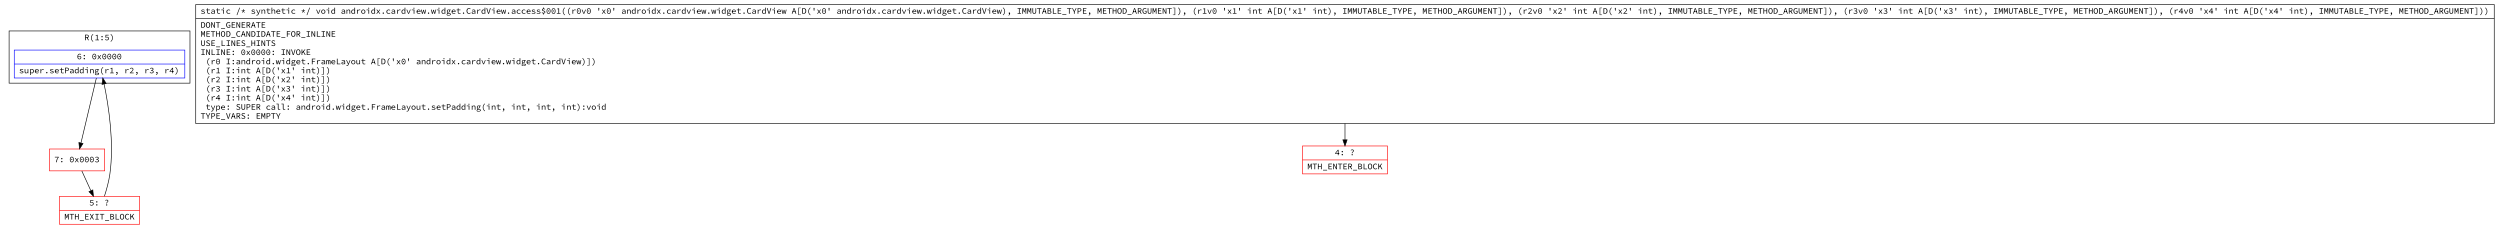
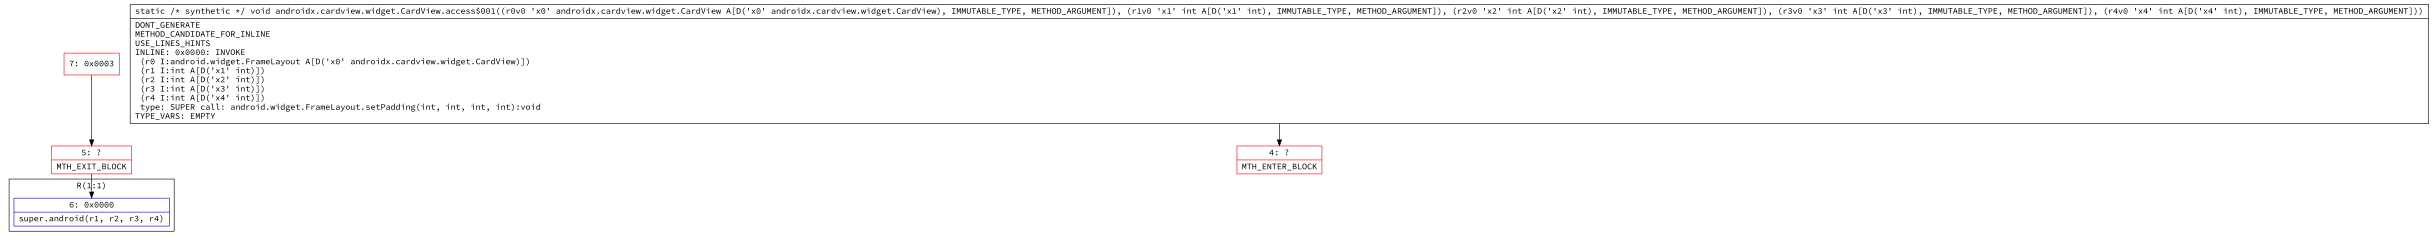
  digraph {
    fontname="Source Code Pro"
    node [color=red fontname="Source Code Pro" shape=record]
    edge [fontname="Source Code Pro"]
-   n1 [color=blue label="{6\:\ 0x0000|super.setPadding(r1, r2, r3, r4)\l}"]
+   n1 [color=blue label="{6\:\ 0x0000|super.android(r1, r2, r3, r4)\l}"]
    n2 [label="{7\:\ 0x0003}"]
    n3 [label="{5\:\ ?|MTH_EXIT_BLOCK\l}"]
    n4 [label="{4\:\ ?|MTH_ENTER_BLOCK\l}"]
    n5 [label="{static \/* synthetic *\/ void androidx.cardview.widget.CardView.access$001((r0v0 'x0' androidx.cardview.widget.CardView A[D('x0' androidx.cardview.widget.CardView), IMMUTABLE_TYPE, METHOD_ARGUMENT]), (r1v0 'x1' int A[D('x1' int), IMMUTABLE_TYPE, METHOD_ARGUMENT]), (r2v0 'x2' int A[D('x2' int), IMMUTABLE_TYPE, METHOD_ARGUMENT]), (r3v0 'x3' int A[D('x3' int), IMMUTABLE_TYPE, METHOD_ARGUMENT]), (r4v0 'x4' int A[D('x4' int), IMMUTABLE_TYPE, METHOD_ARGUMENT]))  | DONT_GENERATE\lMETHOD_CANDIDATE_FOR_INLINE\lUSE_LINES_HINTS\lINLINE: 0x0000: INVOKE  \l  (r0 I:android.widget.FrameLayout A[D('x0' androidx.cardview.widget.CardView)])\l  (r1 I:int A[D('x1' int)])\l  (r2 I:int A[D('x2' int)])\l  (r3 I:int A[D('x3' int)])\l  (r4 I:int A[D('x4' int)])\l type: SUPER call: android.widget.FrameLayout.setPadding(int, int, int, int):void\lTYPE_VARS: EMPTY\l}" color=""]
    subgraph cluster_1 {
-     label="R(1:5)"
+     label="R(1:1)"
      n1
    }
-   n1 -> n2
    n2 -> n3
    n3 -> n1
    n5 -> n4
  }
